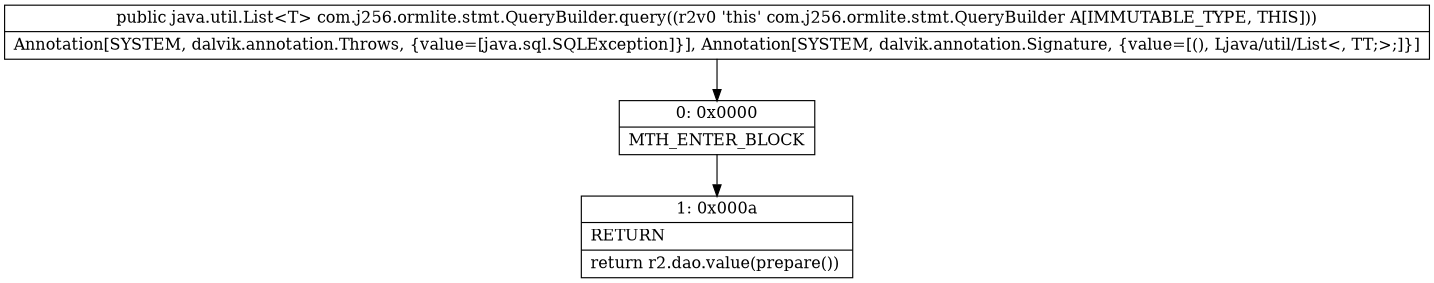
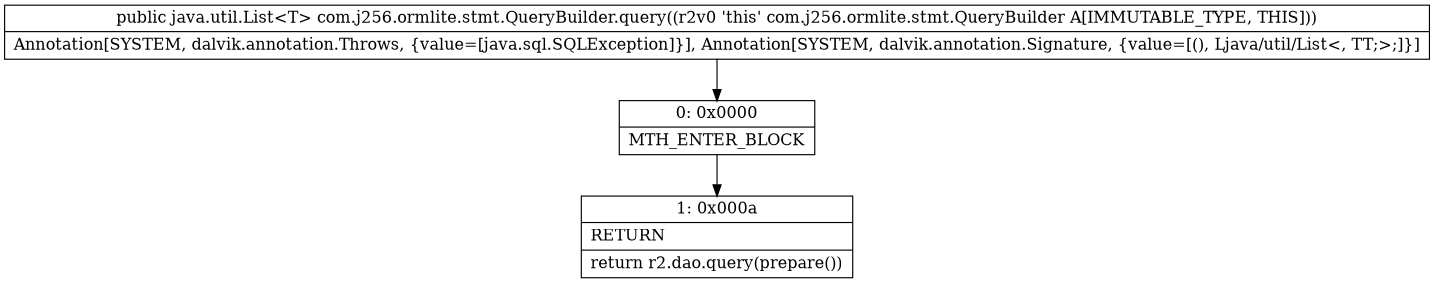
  digraph {
    node [shape=record]
    n1 [label="{0\:\ 0x0000|MTH_ENTER_BLOCK\l}"]
-   n2 [label="{1\:\ 0x000a|RETURN\l|return r2.dao.value(prepare())\l}"]
+   n2 [label="{1\:\ 0x000a|RETURN\l|return r2.dao.query(prepare())\l}"]
    n3 [label="{public java.util.List\<T\> com.j256.ormlite.stmt.QueryBuilder.query((r2v0 'this' com.j256.ormlite.stmt.QueryBuilder A[IMMUTABLE_TYPE, THIS]))  | Annotation[SYSTEM, dalvik.annotation.Throws, \{value=[java.sql.SQLException]\}], Annotation[SYSTEM, dalvik.annotation.Signature, \{value=[(), Ljava\/util\/List\<, TT;\>;]\}]\l}"]
    n1 -> n2
    n3 -> n1
  }
